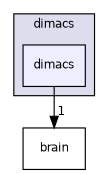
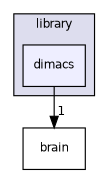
  digraph {
    compound=true
    node [fontname=Helvetica fontsize=10 shape=box]
    n1 [fillcolor="#eeeeff" label=dimacs pencolor=black style=filled]
    n2 [label=brain]
    subgraph cluster_1 {
      bgcolor="#ddddee"
      fontname=Helvetica
      fontsize=10
-     label=dimacs
+     label=library
      pencolor=black
      n1
    }
    n1 -> n2 [headlabel=1 labeldistance=1.5 labelfontname=Helvetica labelfontsize=10]
  }
